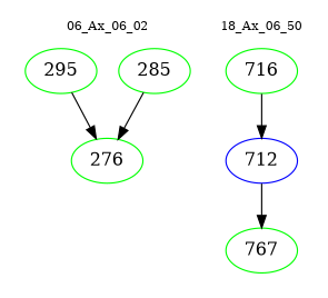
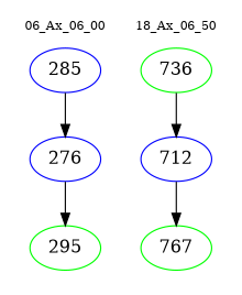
  digraph {
    node [color=green]
    edge [color=black]
-   n1 [label=285]
-   n2 [label=276]
+   n1 [color=blue label=285]
+   n2 [color=blue label=276]
    n3 [label=295]
-   n4 [label=716]
+   n4 [label=736]
    n5 [color=blue label=712]
    n6 [label=767]
    subgraph cluster_1 {
      color=white
      fontsize=10
-     label="06_Ax_06_02"
+     label="06_Ax_06_00"
      n1
      n2
      n3
    }
    subgraph cluster_2 {
      color=white
      fontsize=10
      label="18_Ax_06_50"
      n4
      n5
      n6
    }
    n1 -> n2
-   n3 -> n2
+   n2 -> n3
    n4 -> n5
    n5 -> n6
  }
